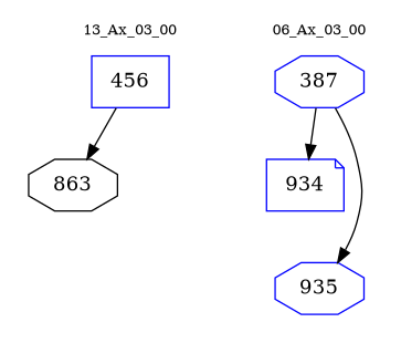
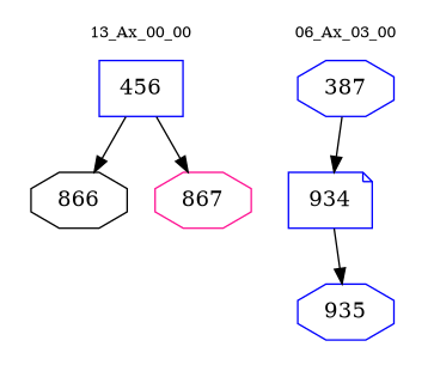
  digraph {
    node [color=blue shape=octagon]
    edge [color=black]
    n1 [label=456 shape=box]
-   n2 [color=black label=863]
+   n2 [color=black label=866]
+   n3 [color=deeppink label=867]
    n4 [label=387]
    n5 [label=934 shape=note]
    n6 [label=935]
    subgraph cluster_1 {
      color=white
      fontsize=10
-     label="13_Ax_03_00"
+     label="13_Ax_00_00"
      n1
      n2
+     n3
    }
    subgraph cluster_2 {
      color=white
      fontsize=10
      label="06_Ax_03_00"
      n4
      n5
      n6
    }
    n1 -> n2
+   n1 -> n3
    n4 -> n5
-   n4 -> n6
+   n5 -> n6
  }
